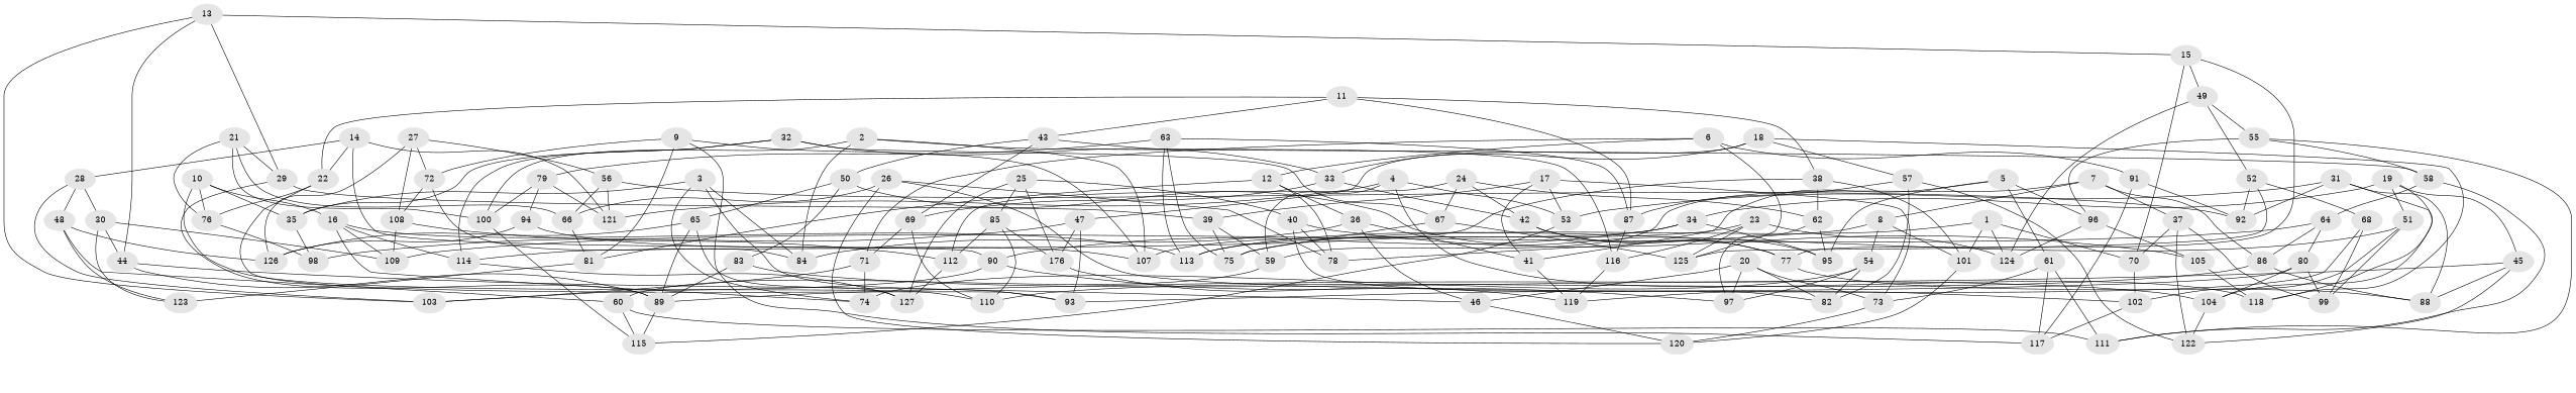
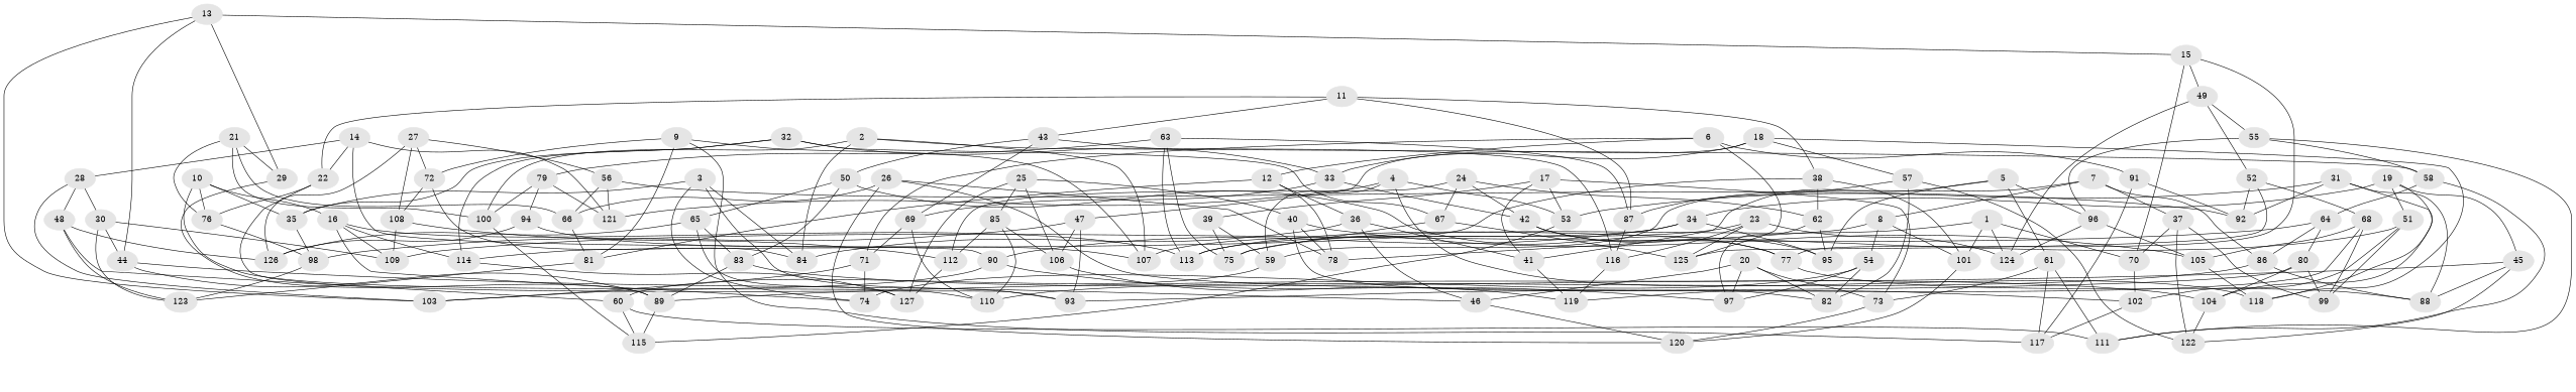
  graph {
    fontname="DejaVu Serif"
    node [color=gray90 fontname="DejaVu Serif" style=filled]
    edge [fontname="DejaVu Serif"]
    1
    70
    75
    101
    124
    102
    120
    2
    58
    84
    100
    107
    111
    64
    115
    3
    35
    74
    93
    98
    4
    53
    59
    118
    121
    60
    5
    41
    61
    95
    96
    119
    117
    73
    105
    6
    12
    71
    91
    125
    78
    81
    36
    103
    92
    7
    8
    37
    86
    54
    99
    122
    110
    88
    82
    97
    9
    72
    108
    123
    10
    16
    76
    113
    114
    109
    11
    22
    38
    43
    87
    62
    116
    69
    50
    46
    13
    15
    29
    44
    49
    77
    39
    89
    14
    28
    90
    30
    48
    52
    55
    127
    17
    18
    33
    47
    57
    42
-   106 [label=176]
+   106
    19
    34
    45
    51
    104
    20
    21
    66
    23
    24
    67
    112
    25
    40
    85
    26
    27
    56
    126
    31
    32
    65
    83
    68
    80
    63
    79
    94
    1 -- 70
    1 -- 75
    1 -- 101
    1 -- 124
    70 -- 102
    101 -- 120
    102 -- 117
    2 -- 58
    2 -- 84
    2 -- 100
    2 -- 107
    58 -- 111
    58 -- 64
    100 -- 115
    64 -- 86
    64 -- 109
    64 -- 80
    3 -- 84
    3 -- 35
    3 -- 74
    3 -- 93
    35 -- 98
+   98 -- 123
    4 -- 53
    4 -- 59
    4 -- 118
    4 -- 121
    53 -- 115
    59 -- 60
    60 -- 111
    60 -- 115
    5 -- 41
    5 -- 61
    5 -- 95
    5 -- 96
    41 -- 119
    61 -- 111
    61 -- 117
    61 -- 73
    96 -- 124
    96 -- 105
    73 -- 120
    105 -- 118
    6 -- 12
    6 -- 71
    6 -- 91
    6 -- 125
    12 -- 78
    12 -- 81
    12 -- 36
    71 -- 74
    71 -- 103
    91 -- 117
    91 -- 92
    81 -- 123
    36 -- 84
    36 -- 41
    36 -- 46
    7 -- 59
    7 -- 8
    7 -- 37
    7 -- 86
    8 -- 101
    8 -- 78
    8 -- 54
    37 -- 70
    37 -- 99
    37 -- 122
    86 -- 110
    86 -- 88
    54 -- 74
    54 -- 82
    54 -- 97
    9 -- 107
    9 -- 117
    9 -- 81
    9 -- 72
    72 -- 84
    72 -- 108
    108 -- 109
    108 -- 112
    10 -- 35
    10 -- 110
    10 -- 16
    10 -- 76
    16 -- 74
    16 -- 113
    16 -- 114
    16 -- 109
    76 -- 98
    114 -- 127
    11 -- 22
    11 -- 38
    11 -- 43
    11 -- 87
    22 -- 93
    22 -- 76
    38 -- 101
    38 -- 114
    38 -- 62
    43 -- 116
    43 -- 69
    43 -- 50
    87 -- 116
    62 -- 95
    62 -- 97
    116 -- 119
    69 -- 71
    69 -- 110
    50 -- 77
    50 -- 65
    50 -- 83
    46 -- 120
    13 -- 103
    13 -- 15
    13 -- 29
    13 -- 44
    15 -- 70
    15 -- 49
    15 -- 77
-   29 -- 39
    29 -- 89
    44 -- 46
    44 -- 89
    49 -- 124
    49 -- 52
    49 -- 55
    77 -- 88
    39 -- 75
    39 -- 59
    89 -- 115
    14 -- 121
    14 -- 22
    14 -- 28
    14 -- 90
    28 -- 103
    28 -- 30
    28 -- 48
    90 -- 103
    90 -- 97
    30 -- 123
    30 -- 109
    30 -- 44
    48 -- 60
    48 -- 123
    48 -- 126
    52 -- 125
    52 -- 92
    52 -- 68
    55 -- 58
    55 -- 111
    55 -- 96
    17 -- 53
    17 -- 41
    17 -- 73
    17 -- 39
    18 -- 118
    18 -- 33
    18 -- 47
    18 -- 57
    33 -- 69
    33 -- 42
    47 -- 93
    47 -- 98
    47 -- 106
    57 -- 122
    57 -- 82
    57 -- 87
    42 -- 95
    42 -- 77
    106 -- 119
    19 -- 34
    19 -- 45
    19 -- 51
    19 -- 104
    34 -- 107
    34 -- 95
    34 -- 90
    45 -- 122
    45 -- 88
    45 -- 89
    51 -- 102
    51 -- 99
    51 -- 113
    104 -- 122
    20 -- 73
    20 -- 82
    20 -- 97
    20 -- 46
    21 -- 100
    21 -- 76
    21 -- 29
    21 -- 66
    66 -- 81
    23 -- 124
    23 -- 125
    23 -- 113
    23 -- 116
    24 -- 62
    24 -- 42
    24 -- 67
    24 -- 112
    67 -- 75
    67 -- 125
    112 -- 127
    25 -- 127
    25 -- 106
    25 -- 40
    25 -- 85
    40 -- 105
    40 -- 78
    40 -- 82
    85 -- 110
    85 -- 106
    85 -- 112
    26 -- 102
    26 -- 120
    26 -- 78
    26 -- 66
    27 -- 72
    27 -- 108
    27 -- 56
    27 -- 126
    56 -- 121
    56 -- 92
    56 -- 66
    31 -- 53
    31 -- 118
    31 -- 92
    31 -- 88
    32 -- 35
    32 -- 114
    32 -- 33
    32 -- 67
    65 -- 127
    65 -- 126
-   65 -- 89
+   65 -- 83
    83 -- 89
    83 -- 104
    68 -- 119
+   68 -- 105
    68 -- 99
    80 -- 93
    80 -- 99
    80 -- 104
    63 -- 75
    63 -- 113
    63 -- 87
    63 -- 79
    79 -- 100
    79 -- 121
    79 -- 94
    94 -- 107
    94 -- 126
  }
